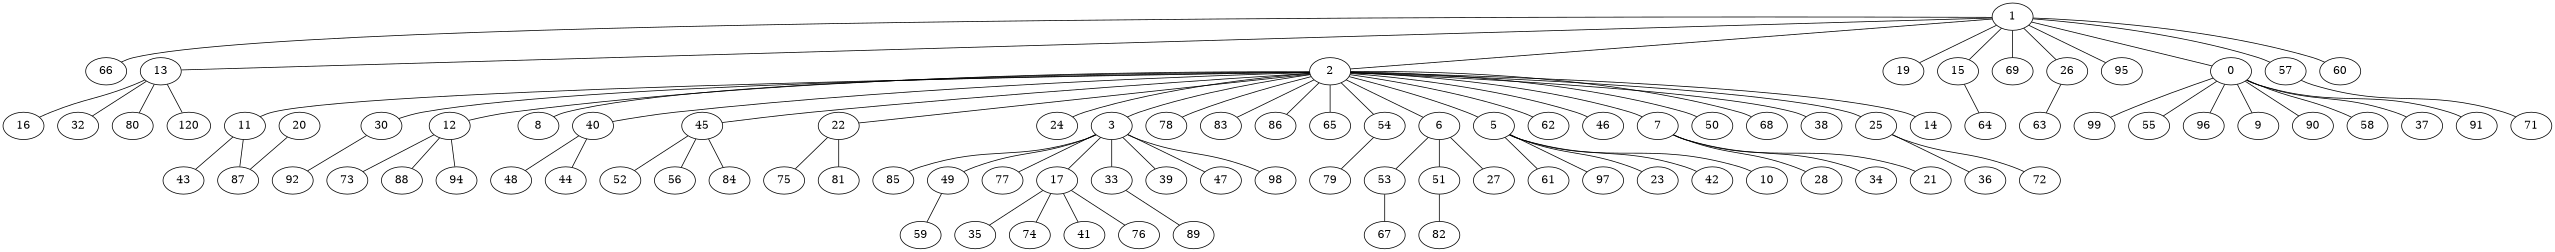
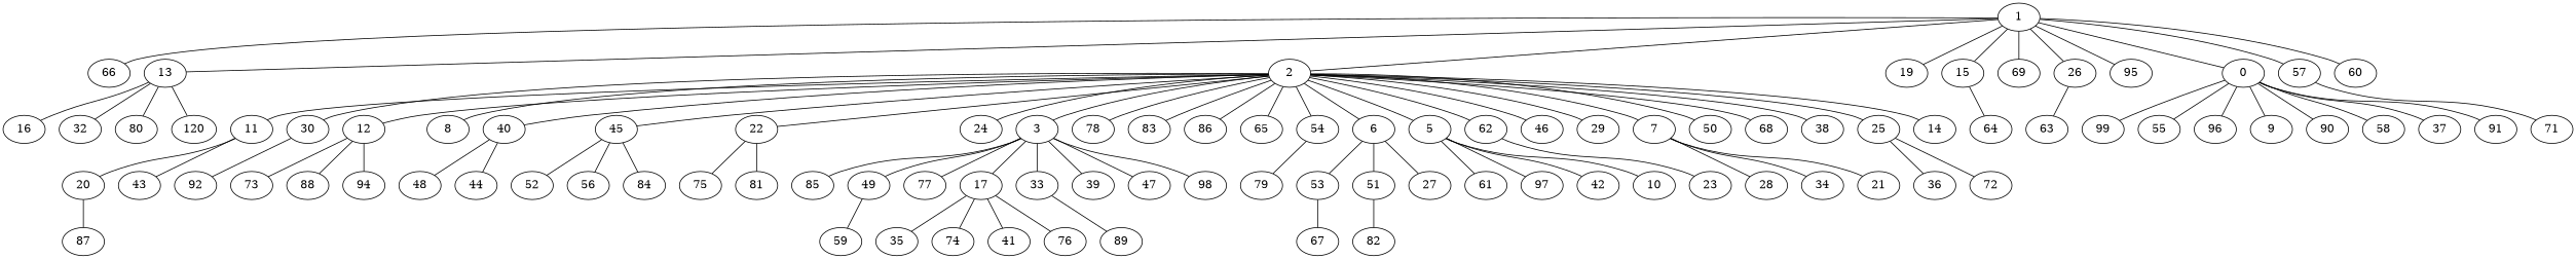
  strict graph {
    1
    66
    13
    2
    19
    15
    69
    26
    95
    0
    57
    60
    16
    32
    80
    n16 [label=120]
    11
    30
    12
    8
    40
    45
    22
    24
    n25 [label=3]
    78
    83
    86
    65
    54
    6
    5
    62
    46
+   29
    7
    50
    68
    38
    25
    14
    64
    63
    99
    55
    96
    9
    90
    58
    37
    91
    71
    20
    43
    92
    73
    88
    94
    48
    44
    52
    56
    84
    75
    81
    85
    49
    77
    17
    33
    39
    47
    98
    79
    53
    51
    27
    61
    97
    23
    42
    10
    28
    34
    21
    36
    72
    87
    59
    35
    74
    41
    76
    89
    67
    82
    1 -- 66
    1 -- 13
    1 -- 2
    1 -- 19
    1 -- 15
    1 -- 69
    1 -- 26
    1 -- 95
    1 -- 0
    1 -- 57
    1 -- 60
    13 -- 16
    13 -- 32
    13 -- 80
    13 -- n16
    2 -- 11
    2 -- 30
    2 -- 12
    2 -- 8
    2 -- 40
    2 -- 45
    2 -- 22
    2 -- 24
    2 -- n25
    2 -- 78
    2 -- 83
    2 -- 86
    2 -- 65
    2 -- 54
    2 -- 6
    2 -- 5
    2 -- 62
    2 -- 46
+   2 -- 29
    2 -- 7
    2 -- 50
    2 -- 68
    2 -- 38
    2 -- 25
    2 -- 14
    15 -- 64
    26 -- 63
    0 -- 99
    0 -- 55
    0 -- 96
    0 -- 9
    0 -- 90
    0 -- 58
    0 -- 37
    0 -- 91
    57 -- 71
-   11 -- 87
+   11 -- 20
    11 -- 43
    30 -- 92
    12 -- 73
    12 -- 88
    12 -- 94
    40 -- 48
    40 -- 44
    45 -- 52
    45 -- 56
    45 -- 84
    22 -- 75
    22 -- 81
    n25 -- 85
    n25 -- 49
    n25 -- 77
    n25 -- 17
    n25 -- 33
    n25 -- 39
    n25 -- 47
    n25 -- 98
    54 -- 79
    6 -- 53
    6 -- 51
    6 -- 27
    5 -- 61
    5 -- 97
-   5 -- 23
+   62 -- 23
    5 -- 42
    5 -- 10
    7 -- 28
    7 -- 34
    7 -- 21
    25 -- 36
    25 -- 72
    20 -- 87
    49 -- 59
    17 -- 35
    17 -- 74
    17 -- 41
    17 -- 76
    33 -- 89
    53 -- 67
    51 -- 82
  }
